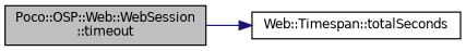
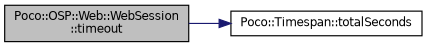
  digraph {
    rankdir=LR
    node [color=black fontname=Helvetica fontsize=10 shape=record style=filled]
    n1 [fillcolor=grey75 fontcolor=black height=0.2 label="Poco::OSP::Web::WebSession\l::timeout" width=0.4]
-   n2 [fillcolor=white height=0.2 label="Web::Timespan::totalSeconds" width=0.4]
+   n2 [fillcolor=white height=0.2 label="Poco::Timespan::totalSeconds" width=0.4]
    n1 -> n2 [color=midnightblue fontname=Helvetica fontsize=10 labelfontname=Helvetica labelfontsize=10 style=solid]
  }
